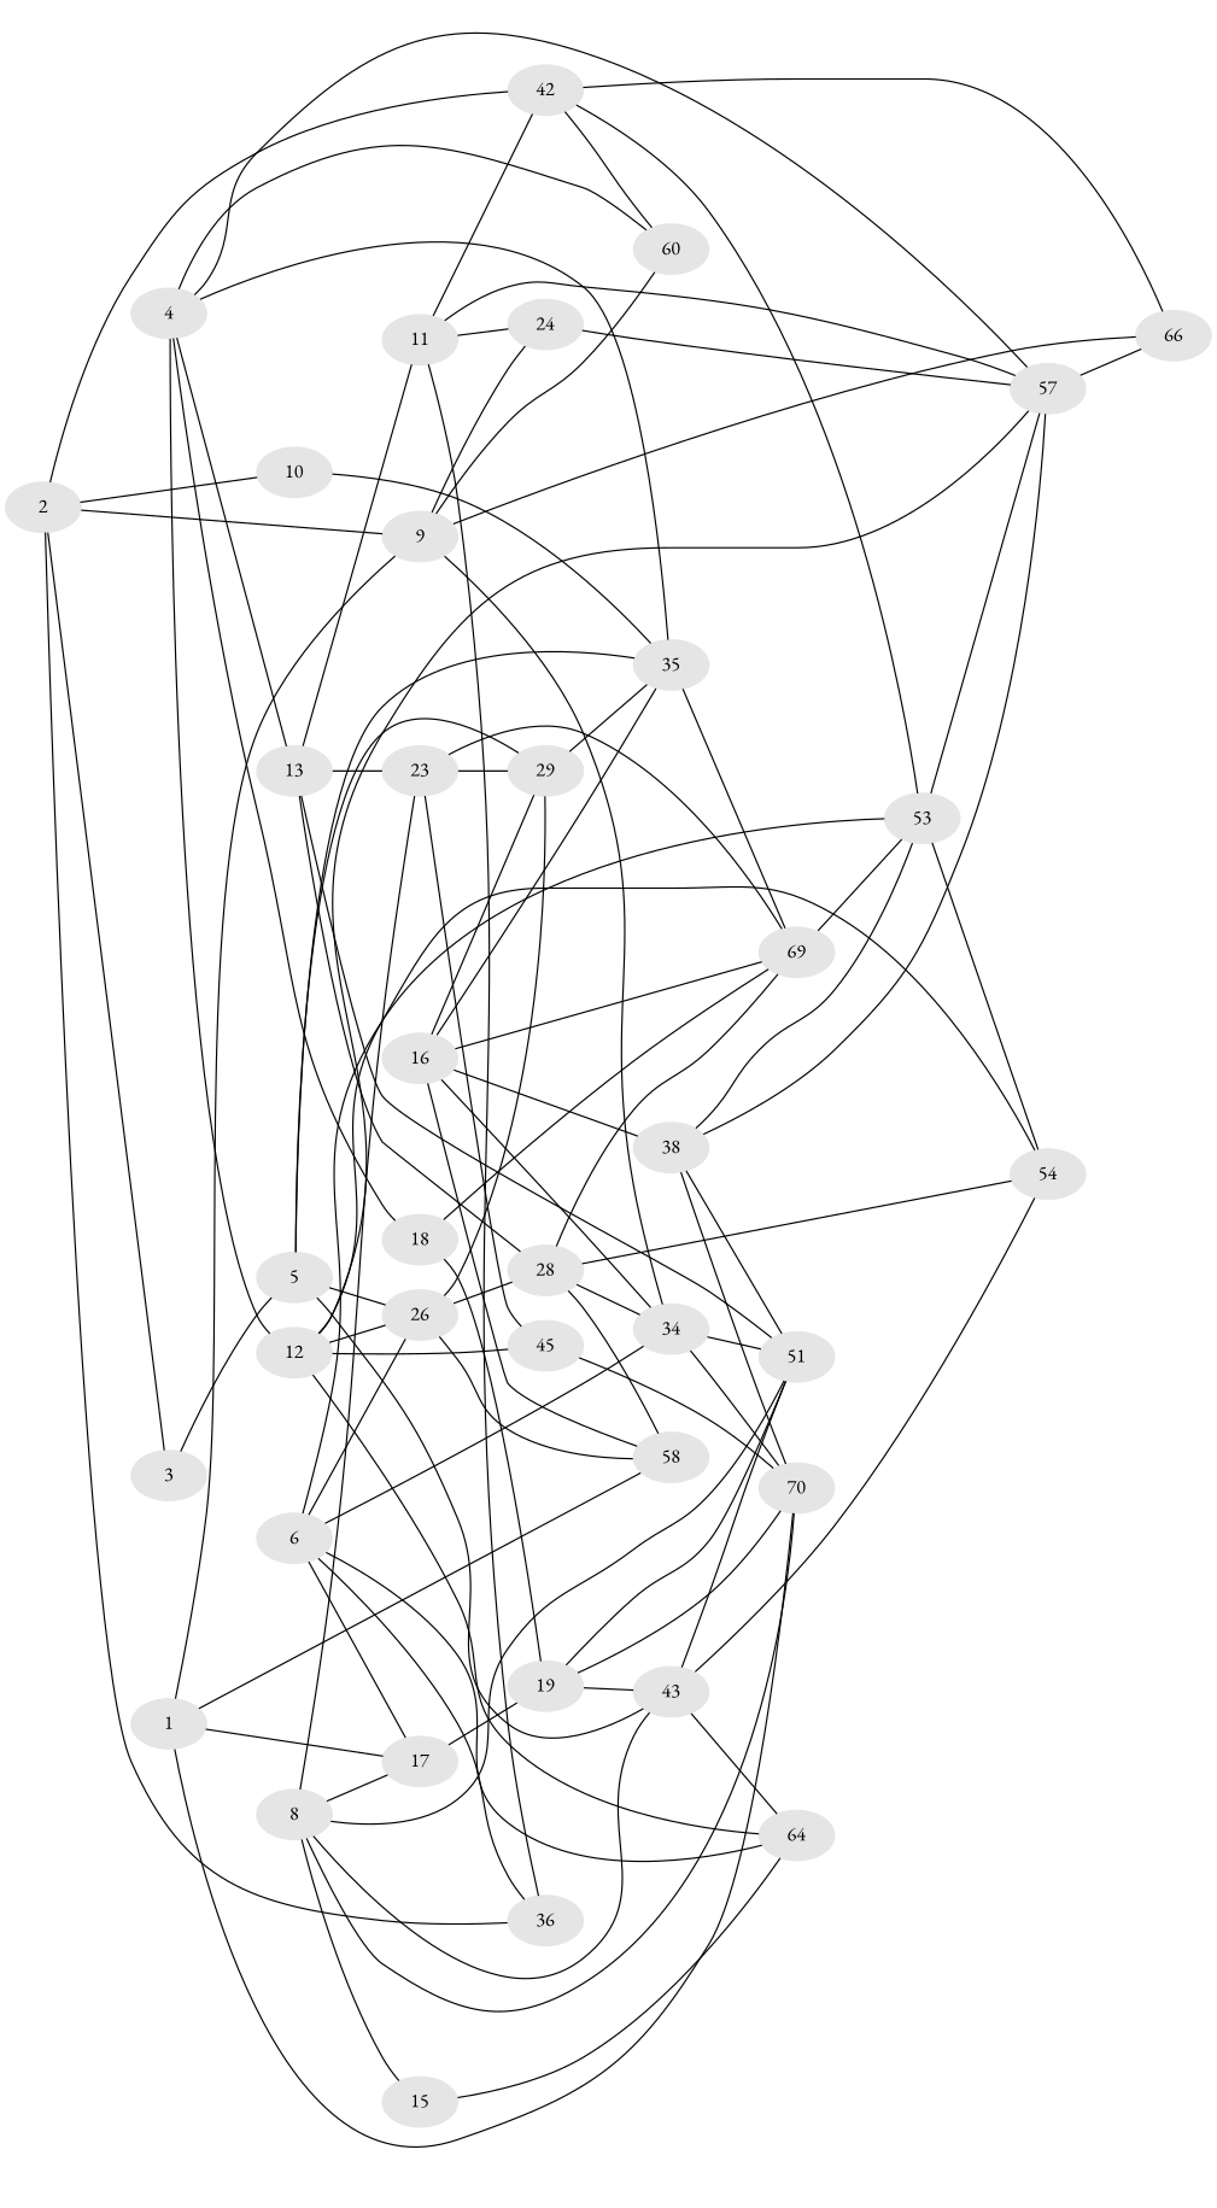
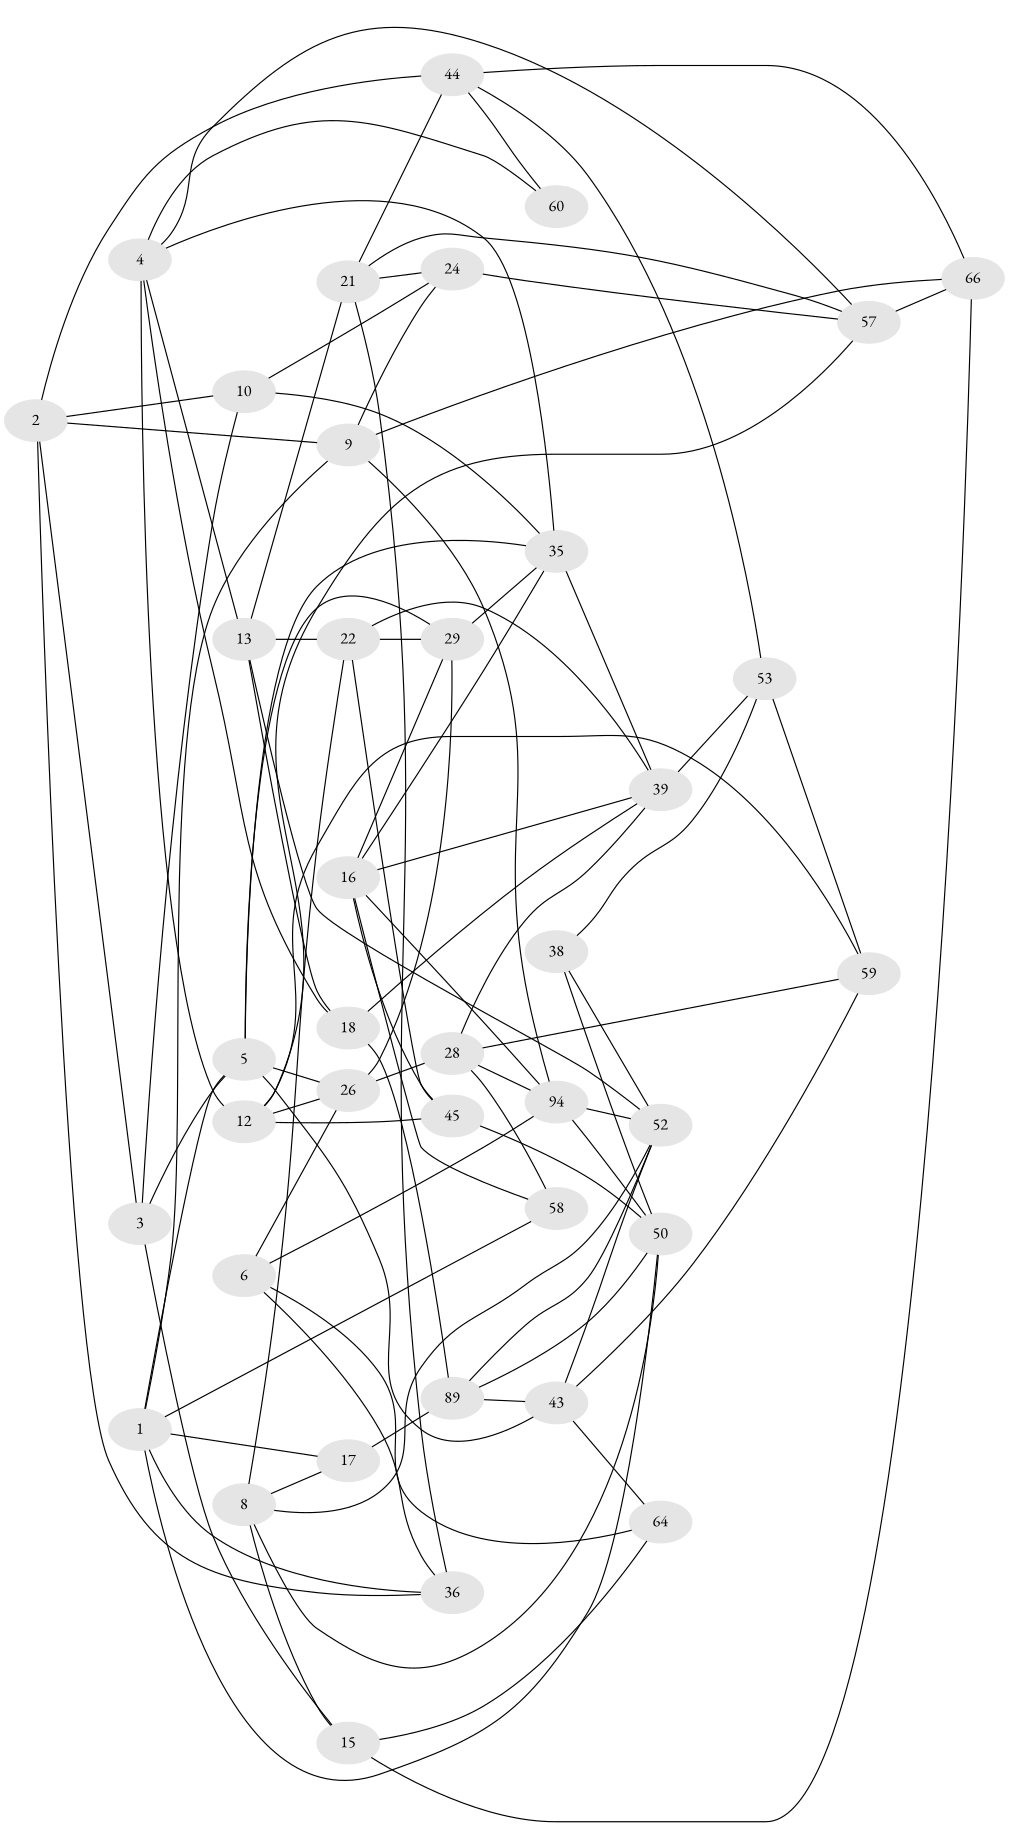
  graph {
    fontname="EB Garamond"
    rankdir=LR
    node [color=gray90 fontname="EB Garamond" style=filled]
    edge [fontname="EB Garamond"]
    1 [super="+23"]
    5 [super="+11"]
    9 [super="+20"]
    17
    36
-   50 [super="+61" label=70]
+   50 [super="+61"]
    58
    35 [super="+47"]
    26 [super="+27"]
    29 [super="+33"]
    43 [super="+49"]
    60
-   34 [super="+40"]
+   34 [super="+40" label=94]
    24
    66
-   19 [super="+32"]
+   19 [super="+32" label=89]
    2 [super="+7"]
    3 [super="+31"]
    10
-   44 [super="+48" label=42]
+   44 [super="+48"]
    15 [super="+55"]
    53 [super="+56"]
    64
    4 [super="+30"]
    12 [super="+52"]
    13 [super="+46"]
    18
    57 [super="+63"]
    45
-   59 [label=54]
-   22 [super="+54" label=23]
-   51 [super="+62"]
-   21 [super="+65" label=11]
+   59
+   22 [super="+54"]
+   51 [super="+62" label=52]
+   21 [super="+65"]
    28 [super="+41"]
-   39 [super="+42" label=69]
+   39 [super="+42"]
    6 [super="+37"]
    8 [super="+14"]
    16 [super="+25"]
    38
+   1 -- 5
    1 -- 9
    1 -- 17
+   1 -- 36
    1 -- 50
    1 -- 58
    5 -- 35
    5 -- 26
    5 -- 29
    5 -- 43
-   9 -- 60
    9 -- 34
    9 -- 24
    9 -- 66
    17 -- 19
    35 -- 39
-   26 -- 58
    26 -- 29
    26 -- 28
    29 -- 35
    43 -- 64
    43 -- 59
    43 -- 51
    34 -- 50
    34 -- 51
    24 -- 57
    19 -- 50
    19 -- 43
    19 -- 51
    2 -- 9
    2 -- 36
    2 -- 3
    2 -- 10
    2 -- 44 [weight=2]
    3 -- 5
+   3 -- 10
+   3 -- 15 [weight=3]
    10 -- 35
+   10 -- 24
    44 -- 60
    44 -- 66
    44 -- 53
+   15 -- 66
    15 -- 64
-   53 -- 57
    53 -- 59
    4 -- 35
    4 -- 60
    4 -- 12
    4 -- 13
    4 -- 18
    4 -- 57
    12 -- 26
-   12 -- 64
    12 -- 57
    12 -- 45
    12 -- 59
    13 -- 22
    13 -- 51
    13 -- 21 [weight=2]
-   13 -- 28
+   13 -- 18
    18 -- 19 [weight=2]
    18 -- 39
    57 -- 66
    45 -- 50
    22 -- 29 [weight=2]
    22 -- 45
    22 -- 39
    21 -- 36
    21 -- 24
    21 -- 44
    21 -- 57
    28 -- 58
    28 -- 34
    28 -- 59
    28 -- 39
    39 -- 53
-   6 -- 17
    6 -- 36
    6 -- 26
    6 -- 34
-   6 -- 53
    6 -- 64
    8 -- 17
    8 -- 50
-   8 -- 43
    8 -- 15
    8 -- 22
    8 -- 51
    16 -- 58
    16 -- 35
    16 -- 29
    16 -- 34
-   16 -- 38
+   16 -- 45
    16 -- 39
    38 -- 50
    38 -- 53
-   38 -- 57
    38 -- 51
  }
